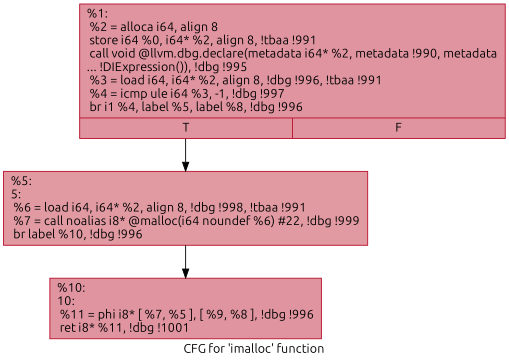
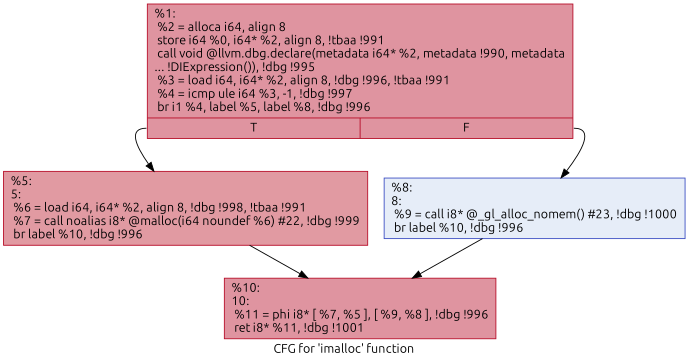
  digraph {
    label="CFG for 'imalloc' function"
    fontname=Ubuntu
    node [color="#b70d28ff" fillcolor="#b70d2870" shape=record style=filled fontname=Ubuntu]
    edge [fontname=Ubuntu]
    n1 [label="{%1:\l  %2 = alloca i64, align 8\l  store i64 %0, i64* %2, align 8, !tbaa !991\l  call void @llvm.dbg.declare(metadata i64* %2, metadata !990, metadata\l... !DIExpression()), !dbg !995\l  %3 = load i64, i64* %2, align 8, !dbg !996, !tbaa !991\l  %4 = icmp ule i64 %3, -1, !dbg !997\l  br i1 %4, label %5, label %8, !dbg !996\l|{<s0>T|<s1>F}}"]
    n2 [fillcolor="#bb1b2c70" label="{%5:\l5:                                                \l  %6 = load i64, i64* %2, align 8, !dbg !998, !tbaa !991\l  %7 = call noalias i8* @malloc(i64 noundef %6) #22, !dbg !999\l  br label %10, !dbg !996\l}"]
+   n3 [color="#3d50c3ff" fillcolor="#c7d7f070" label="{%8:\l8:                                                \l  %9 = call i8* @_gl_alloc_nomem() #23, !dbg !1000\l  br label %10, !dbg !996\l}"]
    n4 [label="{%10:\l10:                                               \l  %11 = phi i8* [ %7, %5 ], [ %9, %8 ], !dbg !996\l  ret i8* %11, !dbg !1001\l}"]
    n1 -> n2 [tailport=s0]
+   n1 -> n3 [tailport=s1]
    n2 -> n4
+   n3 -> n4
  }
